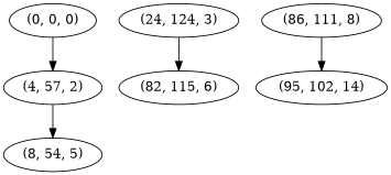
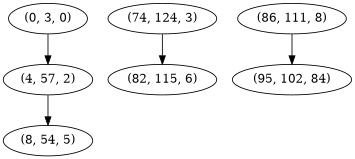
  digraph {
    fontname="DejaVu Serif"
    node [fontname="DejaVu Serif"]
    edge [fontname="DejaVu Serif"]
-   "(0, 0, 0)"
+   "(0, 0, 0)" [label="(0, 3, 0)"]
    "(4, 57, 2)"
    "(8, 54, 5)"
-   "(74, 124, 3)" [label="(24, 124, 3)"]
+   "(74, 124, 3)"
    "(82, 115, 6)"
    "(86, 111, 8)"
-   "(95, 102, 14)"
+   "(95, 102, 14)" [label="(95, 102, 84)"]
    "(0, 0, 0)" -> "(4, 57, 2)"
    "(4, 57, 2)" -> "(8, 54, 5)"
    "(74, 124, 3)" -> "(82, 115, 6)"
    "(86, 111, 8)" -> "(95, 102, 14)"
  }
